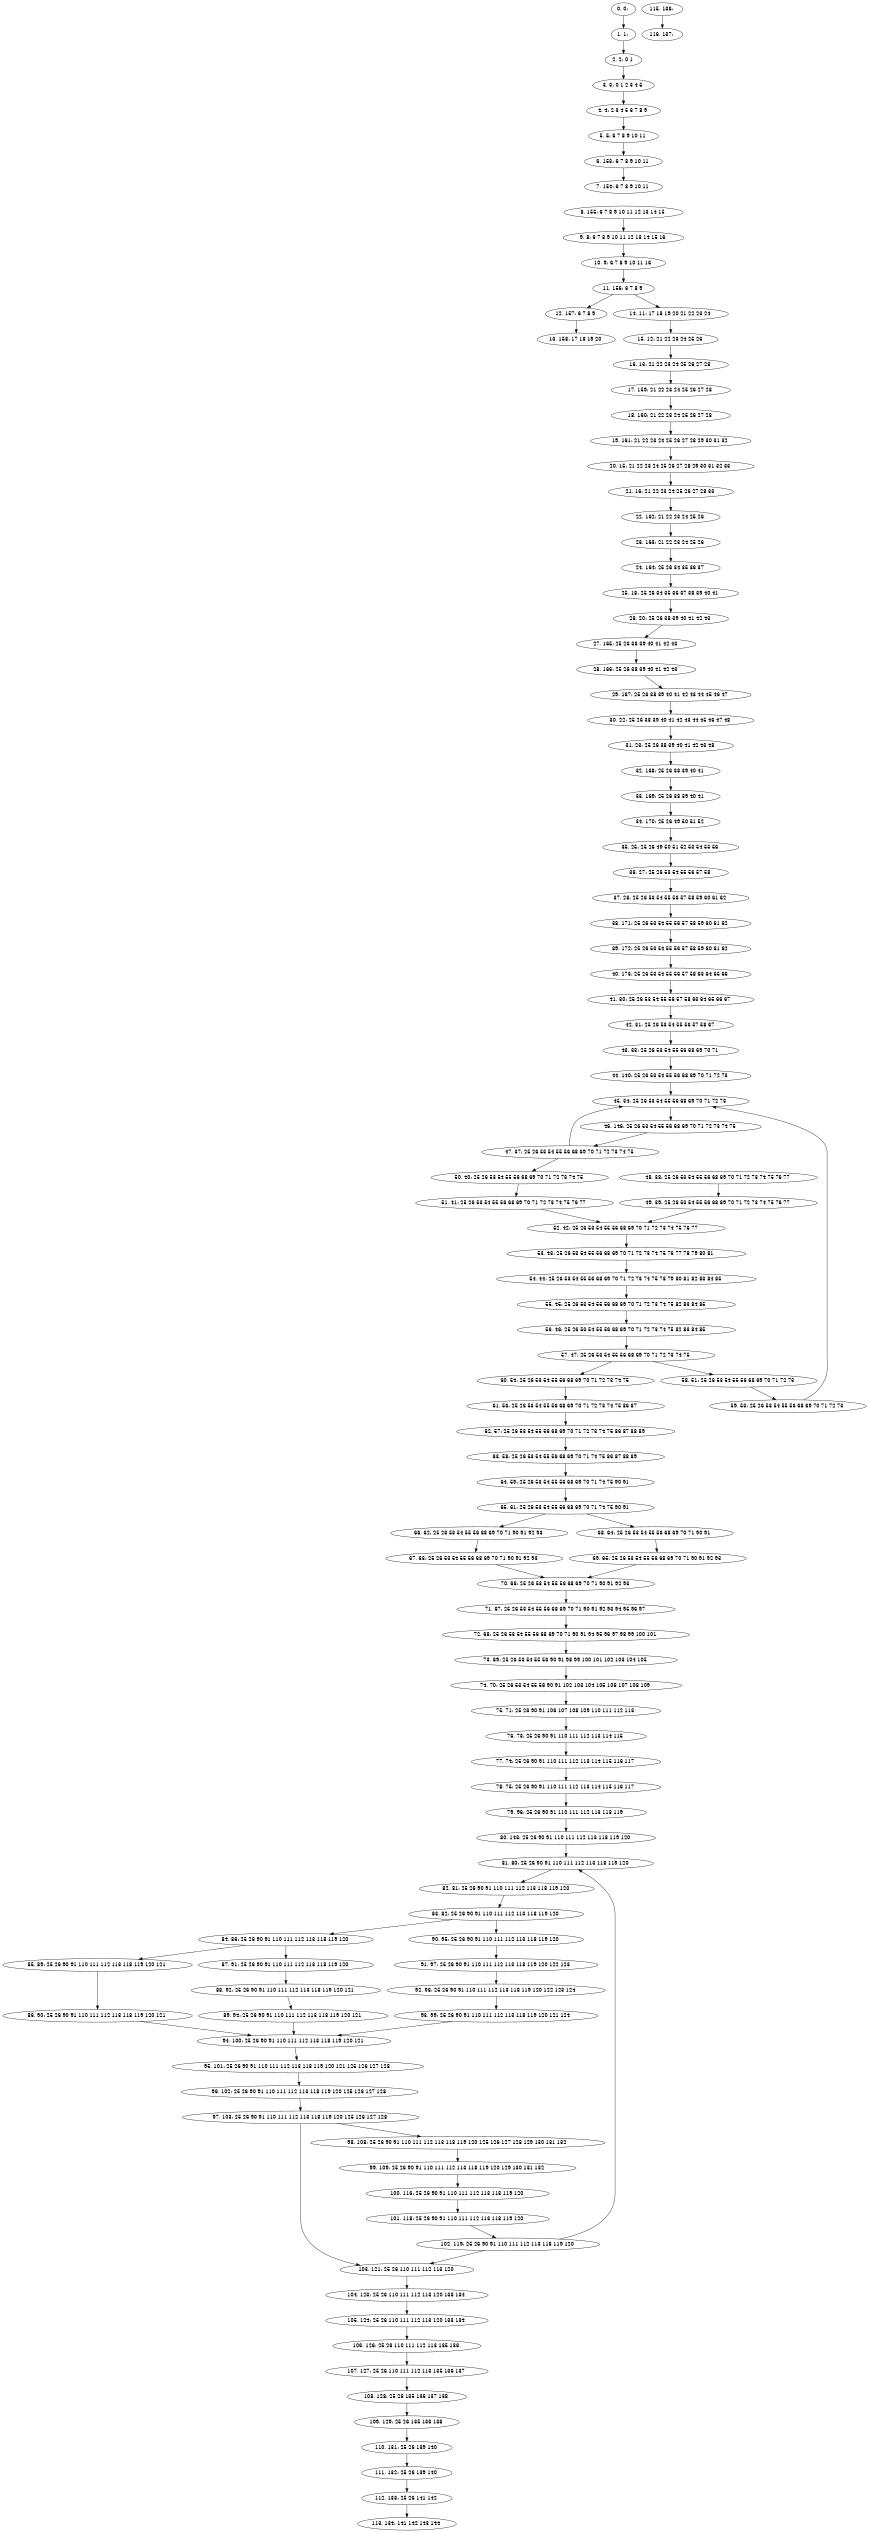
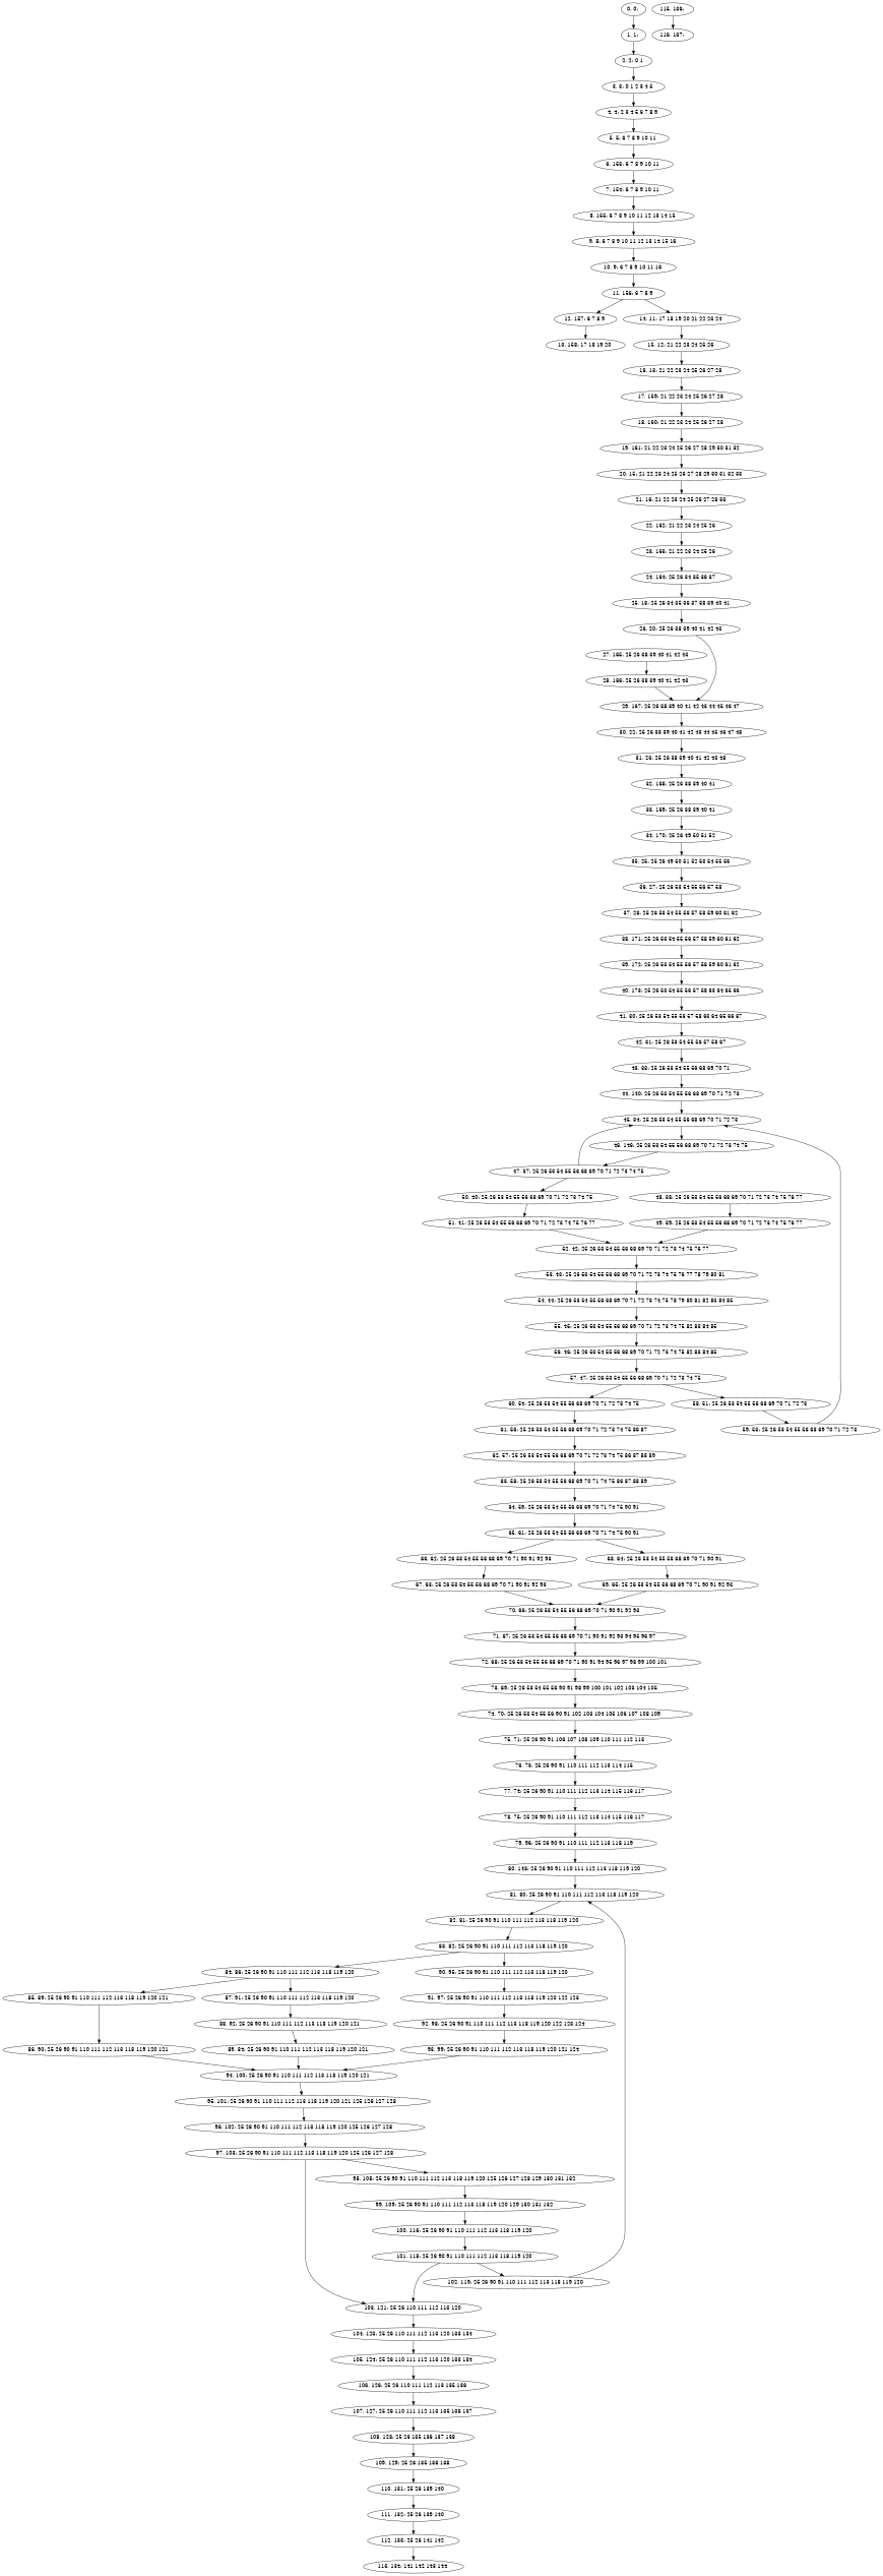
  digraph {
    fontname="DejaVu Serif"
    node [fontname="DejaVu Serif"]
    edge [fontname="DejaVu Serif"]
    n1 [label="0, 0: "]
    n2 [label="1, 1: "]
    n3 [label="2, 2: 0 1 "]
    n4 [label="3, 3: 0 1 2 3 4 5 "]
    n5 [label="4, 4: 2 3 4 5 6 7 8 9 "]
    n6 [label="5, 5: 6 7 8 9 10 11 "]
    n7 [label="6, 153: 6 7 8 9 10 11 "]
    n8 [label="7, 154: 6 7 8 9 10 11 "]
    n9 [label="8, 155: 6 7 8 9 10 11 12 13 14 15 "]
    n10 [label="9, 8: 6 7 8 9 10 11 12 13 14 15 16 "]
    n11 [label="10, 9: 6 7 8 9 10 11 16 "]
    n12 [label="11, 156: 6 7 8 9 "]
    n13 [label="12, 157: 6 7 8 9 "]
    n14 [label="14, 11: 17 18 19 20 21 22 23 24 "]
    n15 [label="13, 158: 17 18 19 20 "]
    n16 [label="15, 12: 21 22 23 24 25 26 "]
    n17 [label="16, 13: 21 22 23 24 25 26 27 28 "]
    n18 [label="17, 159: 21 22 23 24 25 26 27 28 "]
    n19 [label="18, 160: 21 22 23 24 25 26 27 28 "]
    n20 [label="19, 161: 21 22 23 24 25 26 27 28 29 30 31 32 "]
    n21 [label="20, 15: 21 22 23 24 25 26 27 28 29 30 31 32 33 "]
    n22 [label="21, 16: 21 22 23 24 25 26 27 28 33 "]
    n23 [label="22, 162: 21 22 23 24 25 26 "]
    n24 [label="23, 163: 21 22 23 24 25 26 "]
    n25 [label="24, 164: 25 26 34 35 36 37 "]
    n26 [label="25, 18: 25 26 34 35 36 37 38 39 40 41 "]
    n27 [label="26, 20: 25 26 38 39 40 41 42 43 "]
    n28 [label="27, 165: 25 26 38 39 40 41 42 43 "]
    n29 [label="28, 166: 25 26 38 39 40 41 42 43 "]
    n30 [label="29, 167: 25 26 38 39 40 41 42 43 44 45 46 47 "]
    n31 [label="30, 22: 25 26 38 39 40 41 42 43 44 45 46 47 48 "]
    n32 [label="31, 23: 25 26 38 39 40 41 42 43 48 "]
    n33 [label="32, 168: 25 26 38 39 40 41 "]
    n34 [label="33, 169: 25 26 38 39 40 41 "]
    n35 [label="34, 170: 25 26 49 50 51 52 "]
    n36 [label="35, 25: 25 26 49 50 51 52 53 54 55 56 "]
    n37 [label="36, 27: 25 26 53 54 55 56 57 58 "]
    n38 [label="37, 28: 25 26 53 54 55 56 57 58 59 60 61 62 "]
    n39 [label="38, 171: 25 26 53 54 55 56 57 58 59 60 61 62 "]
    n40 [label="39, 172: 25 26 53 54 55 56 57 58 59 60 61 62 "]
    n41 [label="40, 173: 25 26 53 54 55 56 57 58 63 64 65 66 "]
    n42 [label="41, 30: 25 26 53 54 55 56 57 58 63 64 65 66 67 "]
    n43 [label="42, 31: 25 26 53 54 55 56 57 58 67 "]
    n44 [label="43, 33: 25 26 53 54 55 56 68 69 70 71 "]
    n45 [label="44, 140: 25 26 53 54 55 56 68 69 70 71 72 73 "]
    n46 [label="45, 34: 25 26 53 54 55 56 68 69 70 71 72 73 "]
    n47 [label="46, 146: 25 26 53 54 55 56 68 69 70 71 72 73 74 75 "]
    n48 [label="47, 37: 25 26 53 54 55 56 68 69 70 71 72 73 74 75 "]
    n49 [label="50, 40: 25 26 53 54 55 56 68 69 70 71 72 73 74 75 "]
    n50 [label="48, 38: 25 26 53 54 55 56 68 69 70 71 72 73 74 75 76 77 "]
    n51 [label="49, 39: 25 26 53 54 55 56 68 69 70 71 72 73 74 75 76 77 "]
    n52 [label="51, 41: 25 26 53 54 55 56 68 69 70 71 72 73 74 75 76 77 "]
    n53 [label="52, 42: 25 26 53 54 55 56 68 69 70 71 72 73 74 75 76 77 "]
    n54 [label="53, 43: 25 26 53 54 55 56 68 69 70 71 72 73 74 75 76 77 78 79 80 81 "]
    n55 [label="54, 44: 25 26 53 54 55 56 68 69 70 71 72 73 74 75 78 79 80 81 82 83 84 85 "]
    n56 [label="55, 45: 25 26 53 54 55 56 68 69 70 71 72 73 74 75 82 83 84 85 "]
    n57 [label="56, 46: 25 26 53 54 55 56 68 69 70 71 72 73 74 75 82 83 84 85 "]
    n58 [label="57, 47: 25 26 53 54 55 56 68 69 70 71 72 73 74 75 "]
    n59 [label="58, 51: 25 26 53 54 55 56 68 69 70 71 72 73 "]
    n60 [label="60, 54: 25 26 53 54 55 56 68 69 70 71 72 73 74 75 "]
    n61 [label="59, 53: 25 26 53 54 55 56 68 69 70 71 72 73 "]
    n62 [label="61, 56: 25 26 53 54 55 56 68 69 70 71 72 73 74 75 86 87 "]
    n63 [label="62, 57: 25 26 53 54 55 56 68 69 70 71 72 73 74 75 86 87 88 89 "]
    n64 [label="63, 58: 25 26 53 54 55 56 68 69 70 71 74 75 86 87 88 89 "]
    n65 [label="64, 59: 25 26 53 54 55 56 68 69 70 71 74 75 90 91 "]
    n66 [label="65, 61: 25 26 53 54 55 56 68 69 70 71 74 75 90 91 "]
    n67 [label="66, 62: 25 26 53 54 55 56 68 69 70 71 90 91 92 93 "]
    n68 [label="68, 64: 25 26 53 54 55 56 68 69 70 71 90 91 "]
    n69 [label="67, 63: 25 26 53 54 55 56 68 69 70 71 90 91 92 93 "]
    n70 [label="69, 65: 25 26 53 54 55 56 68 69 70 71 90 91 92 93 "]
    n71 [label="70, 66: 25 26 53 54 55 56 68 69 70 71 90 91 92 93 "]
    n72 [label="71, 67: 25 26 53 54 55 56 68 69 70 71 90 91 92 93 94 95 96 97 "]
    n73 [label="72, 68: 25 26 53 54 55 56 68 69 70 71 90 91 94 95 96 97 98 99 100 101 "]
    n74 [label="73, 69: 25 26 53 54 55 56 90 91 98 99 100 101 102 103 104 105 "]
    n75 [label="74, 70: 25 26 53 54 55 56 90 91 102 103 104 105 106 107 108 109 "]
    n76 [label="75, 71: 25 26 90 91 106 107 108 109 110 111 112 113 "]
    n77 [label="76, 73: 25 26 90 91 110 111 112 113 114 115 "]
    n78 [label="77, 74: 25 26 90 91 110 111 112 113 114 115 116 117 "]
    n79 [label="78, 75: 25 26 90 91 110 111 112 113 114 115 116 117 "]
    n80 [label="79, 96: 25 26 90 91 110 111 112 113 118 119 "]
    n81 [label="80, 143: 25 26 90 91 110 111 112 113 118 119 120 "]
    n82 [label="81, 80: 25 26 90 91 110 111 112 113 118 119 120 "]
    n83 [label="82, 81: 25 26 90 91 110 111 112 113 118 119 120 "]
    n84 [label="83, 82: 25 26 90 91 110 111 112 113 118 119 120 "]
    n85 [label="84, 86: 25 26 90 91 110 111 112 113 118 119 120 "]
    n86 [label="90, 95: 25 26 90 91 110 111 112 113 118 119 120 "]
    n87 [label="85, 89: 25 26 90 91 110 111 112 113 118 119 120 121 "]
    n88 [label="87, 91: 25 26 90 91 110 111 112 113 118 119 120 "]
    n89 [label="91, 97: 25 26 90 91 110 111 112 113 118 119 120 122 123 "]
    n90 [label="86, 90: 25 26 90 91 110 111 112 113 118 119 120 121 "]
    n91 [label="88, 92: 25 26 90 91 110 111 112 113 118 119 120 121 "]
    n92 [label="94, 100: 25 26 90 91 110 111 112 113 118 119 120 121 "]
    n93 [label="95, 101: 25 26 90 91 110 111 112 113 118 119 120 121 125 126 127 128 "]
-   n94 [label="89, 94: 25 26 90 91 110 111 112 113 118 119 120 121 "]
+   n94 [label="89, 84: 25 26 90 91 110 111 112 113 118 119 120 121"]
    n95 [label="92, 98: 25 26 90 91 110 111 112 113 118 119 120 122 123 124 "]
    n96 [label="93, 99: 25 26 90 91 110 111 112 113 118 119 120 121 124 "]
    n97 [label="96, 102: 25 26 90 91 110 111 112 113 118 119 120 125 126 127 128 "]
    n98 [label="97, 103: 25 26 90 91 110 111 112 113 118 119 120 125 126 127 128 "]
    n99 [label="98, 108: 25 26 90 91 110 111 112 113 118 119 120 125 126 127 128 129 130 131 132 "]
    n100 [label="103, 121: 25 26 110 111 112 113 120 "]
    n101 [label="99, 109: 25 26 90 91 110 111 112 113 118 119 120 129 130 131 132 "]
    n102 [label="104, 123: 25 26 110 111 112 113 120 133 134 "]
    n103 [label="100, 116: 25 26 90 91 110 111 112 113 118 119 120 "]
    n104 [label="101, 118: 25 26 90 91 110 111 112 113 118 119 120 "]
    n105 [label="102, 119: 25 26 90 91 110 111 112 113 118 119 120 "]
    n106 [label="105, 124: 25 26 110 111 112 113 120 133 134 "]
    n107 [label="106, 126: 25 26 110 111 112 113 135 136 "]
    n108 [label="107, 127: 25 26 110 111 112 113 135 136 137 "]
    n109 [label="108, 128: 25 26 135 136 137 138 "]
    n110 [label="109, 129: 25 26 135 136 138 "]
    n111 [label="110, 131: 25 26 139 140 "]
    n112 [label="111, 132: 25 26 139 140 "]
    n113 [label="112, 133: 25 26 141 142 "]
    n114 [label="113, 134: 141 142 143 144 "]
    n115 [label="115, 136: "]
    n116 [label="116, 137: "]
    n1 -> n2
    n2 -> n3
    n3 -> n4
    n4 -> n5
    n5 -> n6
    n6 -> n7
    n7 -> n8
+   n8 -> n9
    n9 -> n10
    n10 -> n11
    n11 -> n12
    n12 -> n13
    n12 -> n14
    n13 -> n15
    n14 -> n16
    n16 -> n17
    n17 -> n18
    n18 -> n19
    n19 -> n20
    n20 -> n21
    n21 -> n22
    n22 -> n23
    n23 -> n24
    n24 -> n25
    n25 -> n26
    n26 -> n27
-   n27 -> n28
+   n27 -> n30
    n28 -> n29
    n29 -> n30
    n30 -> n31
    n31 -> n32
    n32 -> n33
    n33 -> n34
    n34 -> n35
    n35 -> n36
    n36 -> n37
    n37 -> n38
    n38 -> n39
    n39 -> n40
    n40 -> n41
    n41 -> n42
    n42 -> n43
    n43 -> n44
    n44 -> n45
    n45 -> n46
    n46 -> n47
    n47 -> n48
    n48 -> n46
    n48 -> n49
    n49 -> n52
    n50 -> n51
    n51 -> n53
    n52 -> n53
    n53 -> n54
    n54 -> n55
    n55 -> n56
    n56 -> n57
    n57 -> n58
    n58 -> n59
    n58 -> n60
    n59 -> n61
    n60 -> n62
    n61 -> n46
    n62 -> n63
    n63 -> n64
    n64 -> n65
    n65 -> n66
    n66 -> n67
    n66 -> n68
    n67 -> n69
    n68 -> n70
    n69 -> n71
    n70 -> n71
    n71 -> n72
    n72 -> n73
    n73 -> n74
    n74 -> n75
    n75 -> n76
    n76 -> n77
    n77 -> n78
    n78 -> n79
    n79 -> n80
    n80 -> n81
    n81 -> n82
    n82 -> n83
    n83 -> n84
    n84 -> n85
    n84 -> n86
    n85 -> n87
    n85 -> n88
    n86 -> n89
    n87 -> n90
    n88 -> n91
    n89 -> n95
    n90 -> n92
    n91 -> n94
    n92 -> n93
    n93 -> n97
    n94 -> n92
    n95 -> n96
    n96 -> n92
    n97 -> n98
    n98 -> n99
    n98 -> n100
    n99 -> n101
    n100 -> n102
    n101 -> n103
    n102 -> n106
    n103 -> n104
    n104 -> n105
    n105 -> n82
-   n105 -> n100
+   n104 -> n100
    n106 -> n107
    n107 -> n108
    n108 -> n109
    n109 -> n110
    n110 -> n111
    n111 -> n112
    n112 -> n113
    n113 -> n114
    n115 -> n116
  }
